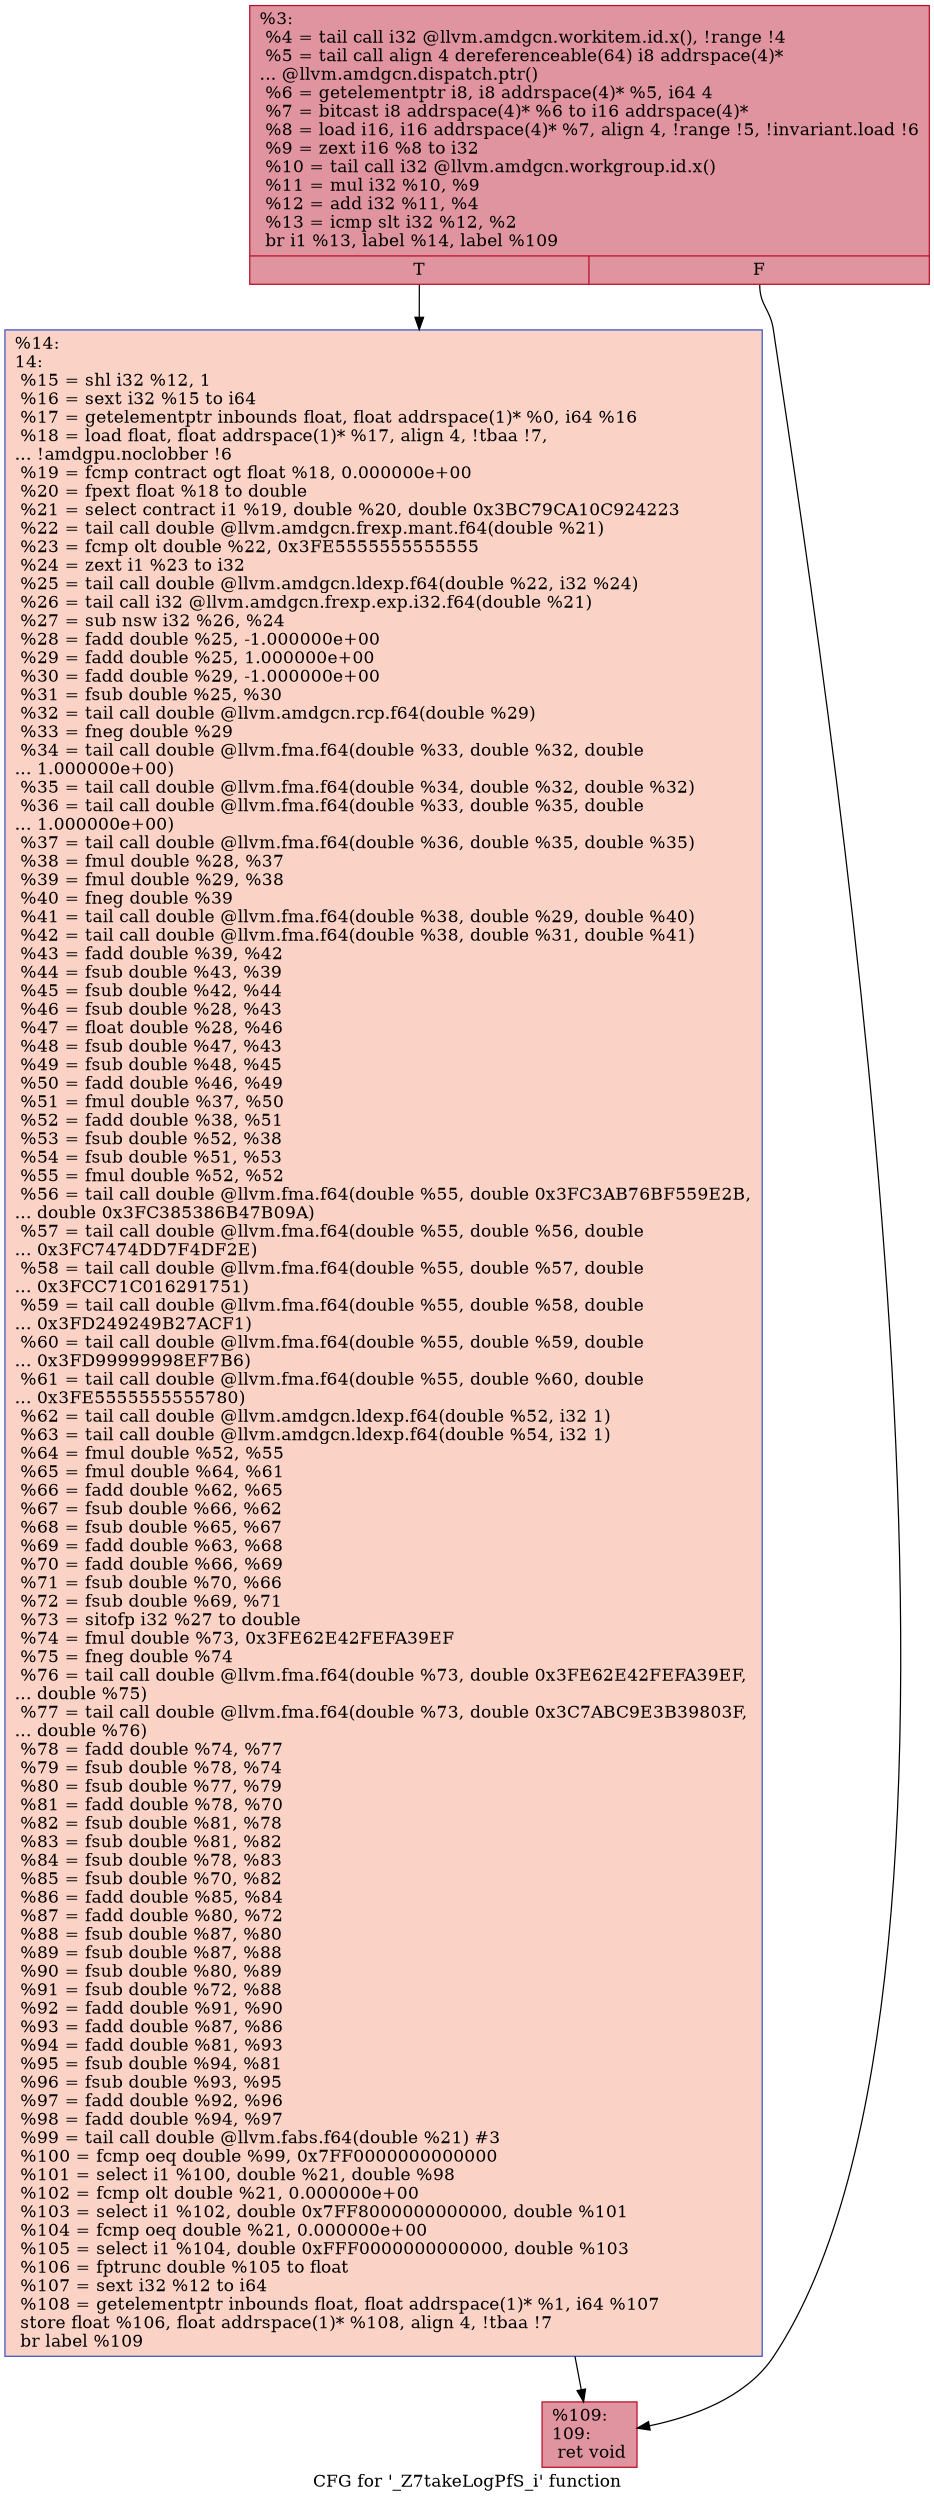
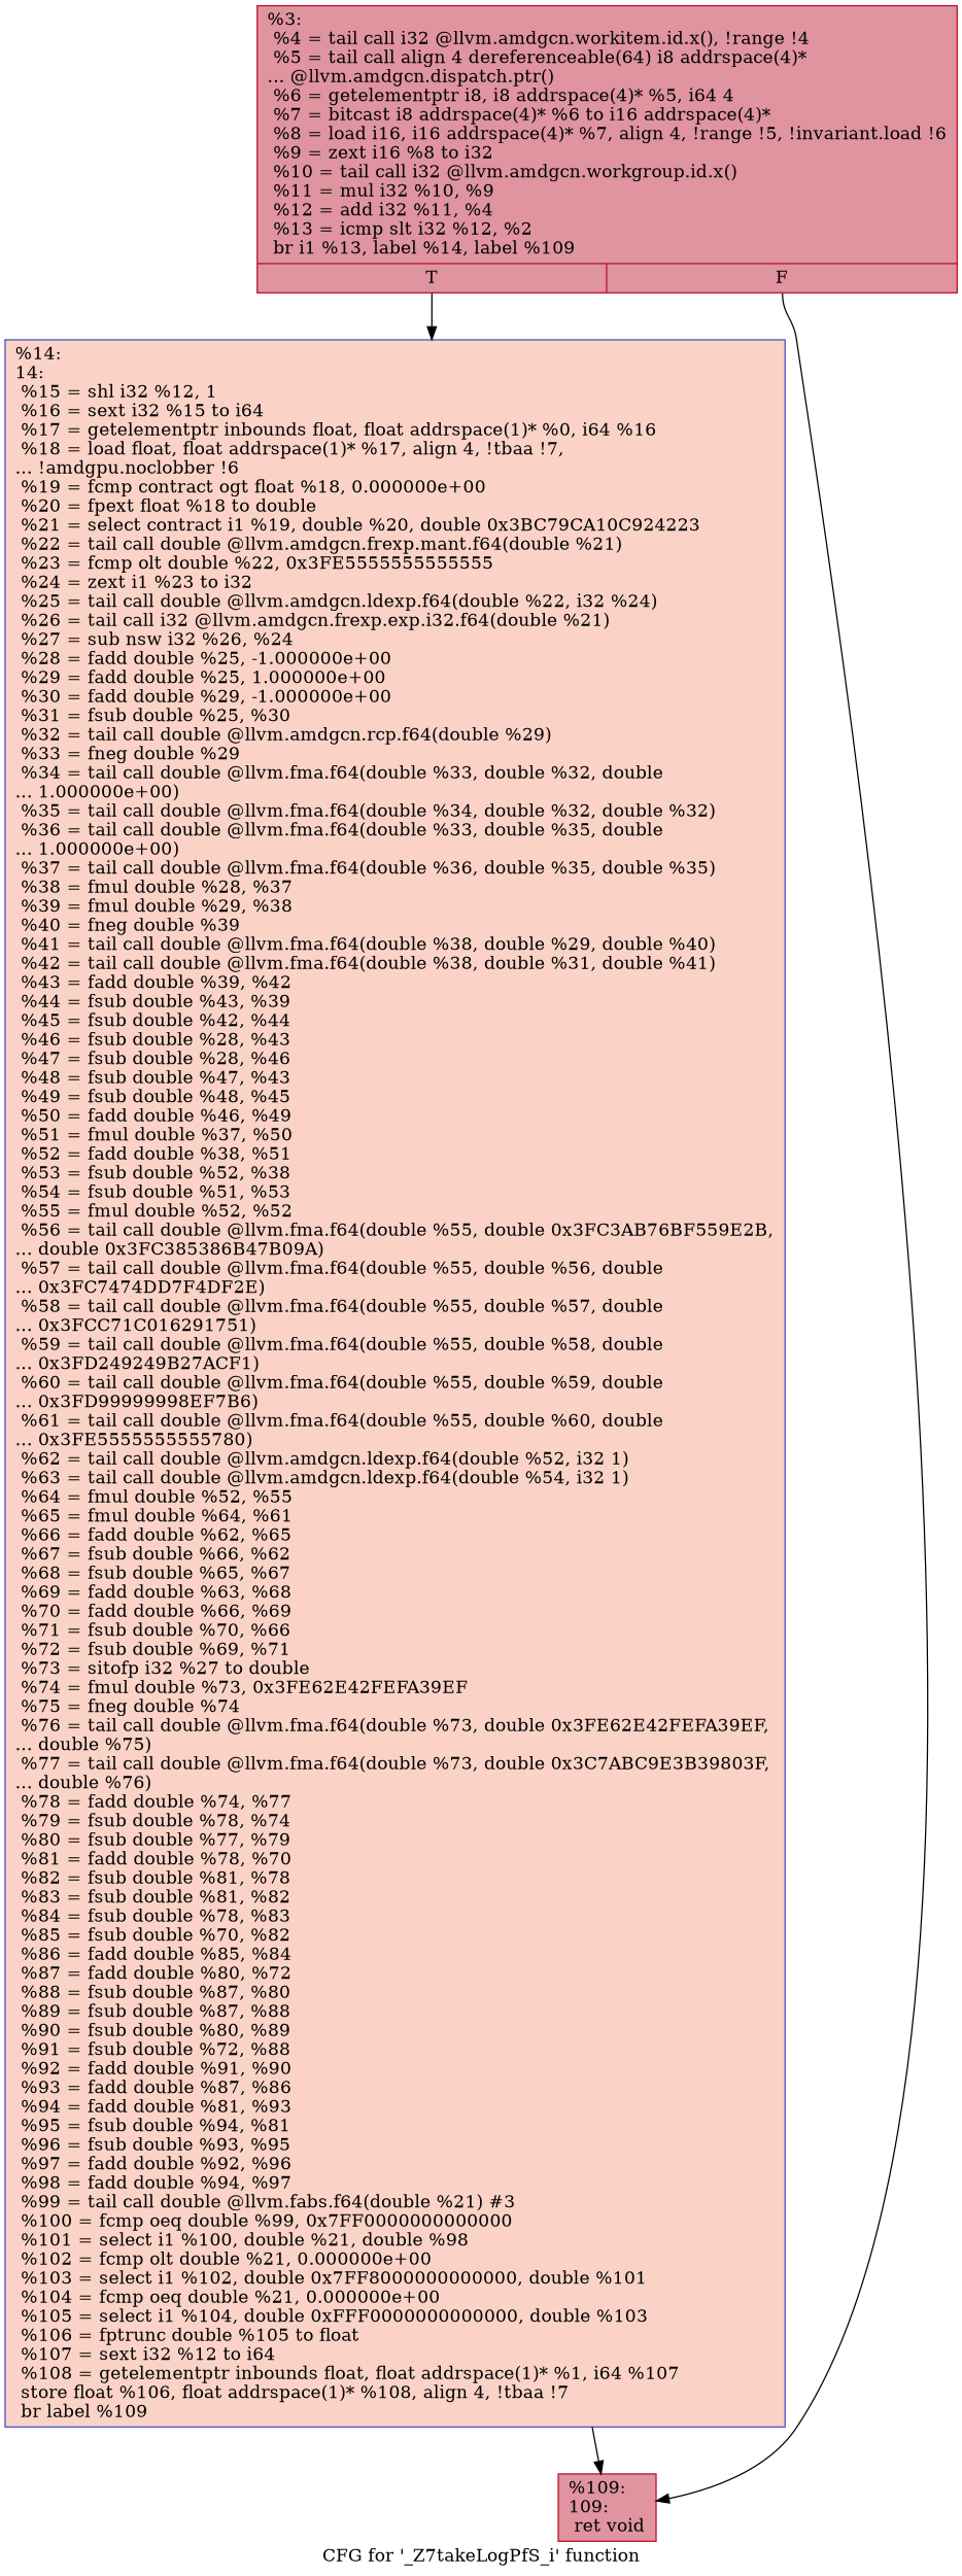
  digraph {
    label="CFG for '_Z7takeLogPfS_i' function"
    node [color="#b70d28ff" fillcolor="#b70d2870" shape=record style=filled]
    n1 [label="{%3:\l  %4 = tail call i32 @llvm.amdgcn.workitem.id.x(), !range !4\l  %5 = tail call align 4 dereferenceable(64) i8 addrspace(4)*\l... @llvm.amdgcn.dispatch.ptr()\l  %6 = getelementptr i8, i8 addrspace(4)* %5, i64 4\l  %7 = bitcast i8 addrspace(4)* %6 to i16 addrspace(4)*\l  %8 = load i16, i16 addrspace(4)* %7, align 4, !range !5, !invariant.load !6\l  %9 = zext i16 %8 to i32\l  %10 = tail call i32 @llvm.amdgcn.workgroup.id.x()\l  %11 = mul i32 %10, %9\l  %12 = add i32 %11, %4\l  %13 = icmp slt i32 %12, %2\l  br i1 %13, label %14, label %109\l|{<s0>T|<s1>F}}"]
-   n2 [color="#3d50c3ff" fillcolor="#f59c7d70" label="{%14:\l14:                                               \l  %15 = shl i32 %12, 1\l  %16 = sext i32 %15 to i64\l  %17 = getelementptr inbounds float, float addrspace(1)* %0, i64 %16\l  %18 = load float, float addrspace(1)* %17, align 4, !tbaa !7,\l... !amdgpu.noclobber !6\l  %19 = fcmp contract ogt float %18, 0.000000e+00\l  %20 = fpext float %18 to double\l  %21 = select contract i1 %19, double %20, double 0x3BC79CA10C924223\l  %22 = tail call double @llvm.amdgcn.frexp.mant.f64(double %21)\l  %23 = fcmp olt double %22, 0x3FE5555555555555\l  %24 = zext i1 %23 to i32\l  %25 = tail call double @llvm.amdgcn.ldexp.f64(double %22, i32 %24)\l  %26 = tail call i32 @llvm.amdgcn.frexp.exp.i32.f64(double %21)\l  %27 = sub nsw i32 %26, %24\l  %28 = fadd double %25, -1.000000e+00\l  %29 = fadd double %25, 1.000000e+00\l  %30 = fadd double %29, -1.000000e+00\l  %31 = fsub double %25, %30\l  %32 = tail call double @llvm.amdgcn.rcp.f64(double %29)\l  %33 = fneg double %29\l  %34 = tail call double @llvm.fma.f64(double %33, double %32, double\l... 1.000000e+00)\l  %35 = tail call double @llvm.fma.f64(double %34, double %32, double %32)\l  %36 = tail call double @llvm.fma.f64(double %33, double %35, double\l... 1.000000e+00)\l  %37 = tail call double @llvm.fma.f64(double %36, double %35, double %35)\l  %38 = fmul double %28, %37\l  %39 = fmul double %29, %38\l  %40 = fneg double %39\l  %41 = tail call double @llvm.fma.f64(double %38, double %29, double %40)\l  %42 = tail call double @llvm.fma.f64(double %38, double %31, double %41)\l  %43 = fadd double %39, %42\l  %44 = fsub double %43, %39\l  %45 = fsub double %42, %44\l  %46 = fsub double %28, %43\l  %47 = float double %28, %46\l  %48 = fsub double %47, %43\l  %49 = fsub double %48, %45\l  %50 = fadd double %46, %49\l  %51 = fmul double %37, %50\l  %52 = fadd double %38, %51\l  %53 = fsub double %52, %38\l  %54 = fsub double %51, %53\l  %55 = fmul double %52, %52\l  %56 = tail call double @llvm.fma.f64(double %55, double 0x3FC3AB76BF559E2B,\l... double 0x3FC385386B47B09A)\l  %57 = tail call double @llvm.fma.f64(double %55, double %56, double\l... 0x3FC7474DD7F4DF2E)\l  %58 = tail call double @llvm.fma.f64(double %55, double %57, double\l... 0x3FCC71C016291751)\l  %59 = tail call double @llvm.fma.f64(double %55, double %58, double\l... 0x3FD249249B27ACF1)\l  %60 = tail call double @llvm.fma.f64(double %55, double %59, double\l... 0x3FD99999998EF7B6)\l  %61 = tail call double @llvm.fma.f64(double %55, double %60, double\l... 0x3FE5555555555780)\l  %62 = tail call double @llvm.amdgcn.ldexp.f64(double %52, i32 1)\l  %63 = tail call double @llvm.amdgcn.ldexp.f64(double %54, i32 1)\l  %64 = fmul double %52, %55\l  %65 = fmul double %64, %61\l  %66 = fadd double %62, %65\l  %67 = fsub double %66, %62\l  %68 = fsub double %65, %67\l  %69 = fadd double %63, %68\l  %70 = fadd double %66, %69\l  %71 = fsub double %70, %66\l  %72 = fsub double %69, %71\l  %73 = sitofp i32 %27 to double\l  %74 = fmul double %73, 0x3FE62E42FEFA39EF\l  %75 = fneg double %74\l  %76 = tail call double @llvm.fma.f64(double %73, double 0x3FE62E42FEFA39EF,\l... double %75)\l  %77 = tail call double @llvm.fma.f64(double %73, double 0x3C7ABC9E3B39803F,\l... double %76)\l  %78 = fadd double %74, %77\l  %79 = fsub double %78, %74\l  %80 = fsub double %77, %79\l  %81 = fadd double %78, %70\l  %82 = fsub double %81, %78\l  %83 = fsub double %81, %82\l  %84 = fsub double %78, %83\l  %85 = fsub double %70, %82\l  %86 = fadd double %85, %84\l  %87 = fadd double %80, %72\l  %88 = fsub double %87, %80\l  %89 = fsub double %87, %88\l  %90 = fsub double %80, %89\l  %91 = fsub double %72, %88\l  %92 = fadd double %91, %90\l  %93 = fadd double %87, %86\l  %94 = fadd double %81, %93\l  %95 = fsub double %94, %81\l  %96 = fsub double %93, %95\l  %97 = fadd double %92, %96\l  %98 = fadd double %94, %97\l  %99 = tail call double @llvm.fabs.f64(double %21) #3\l  %100 = fcmp oeq double %99, 0x7FF0000000000000\l  %101 = select i1 %100, double %21, double %98\l  %102 = fcmp olt double %21, 0.000000e+00\l  %103 = select i1 %102, double 0x7FF8000000000000, double %101\l  %104 = fcmp oeq double %21, 0.000000e+00\l  %105 = select i1 %104, double 0xFFF0000000000000, double %103\l  %106 = fptrunc double %105 to float\l  %107 = sext i32 %12 to i64\l  %108 = getelementptr inbounds float, float addrspace(1)* %1, i64 %107\l  store float %106, float addrspace(1)* %108, align 4, !tbaa !7\l  br label %109\l}"]
+   n2 [color="#3d50c3ff" fillcolor="#f59c7d70" label="{%14:\l14:                                               \l  %15 = shl i32 %12, 1\l  %16 = sext i32 %15 to i64\l  %17 = getelementptr inbounds float, float addrspace(1)* %0, i64 %16\l  %18 = load float, float addrspace(1)* %17, align 4, !tbaa !7,\l... !amdgpu.noclobber !6\l  %19 = fcmp contract ogt float %18, 0.000000e+00\l  %20 = fpext float %18 to double\l  %21 = select contract i1 %19, double %20, double 0x3BC79CA10C924223\l  %22 = tail call double @llvm.amdgcn.frexp.mant.f64(double %21)\l  %23 = fcmp olt double %22, 0x3FE5555555555555\l  %24 = zext i1 %23 to i32\l  %25 = tail call double @llvm.amdgcn.ldexp.f64(double %22, i32 %24)\l  %26 = tail call i32 @llvm.amdgcn.frexp.exp.i32.f64(double %21)\l  %27 = sub nsw i32 %26, %24\l  %28 = fadd double %25, -1.000000e+00\l  %29 = fadd double %25, 1.000000e+00\l  %30 = fadd double %29, -1.000000e+00\l  %31 = fsub double %25, %30\l  %32 = tail call double @llvm.amdgcn.rcp.f64(double %29)\l  %33 = fneg double %29\l  %34 = tail call double @llvm.fma.f64(double %33, double %32, double\l... 1.000000e+00)\l  %35 = tail call double @llvm.fma.f64(double %34, double %32, double %32)\l  %36 = tail call double @llvm.fma.f64(double %33, double %35, double\l... 1.000000e+00)\l  %37 = tail call double @llvm.fma.f64(double %36, double %35, double %35)\l  %38 = fmul double %28, %37\l  %39 = fmul double %29, %38\l  %40 = fneg double %39\l  %41 = tail call double @llvm.fma.f64(double %38, double %29, double %40)\l  %42 = tail call double @llvm.fma.f64(double %38, double %31, double %41)\l  %43 = fadd double %39, %42\l  %44 = fsub double %43, %39\l  %45 = fsub double %42, %44\l  %46 = fsub double %28, %43\l  %47 = fsub double %28, %46\l  %48 = fsub double %47, %43\l  %49 = fsub double %48, %45\l  %50 = fadd double %46, %49\l  %51 = fmul double %37, %50\l  %52 = fadd double %38, %51\l  %53 = fsub double %52, %38\l  %54 = fsub double %51, %53\l  %55 = fmul double %52, %52\l  %56 = tail call double @llvm.fma.f64(double %55, double 0x3FC3AB76BF559E2B,\l... double 0x3FC385386B47B09A)\l  %57 = tail call double @llvm.fma.f64(double %55, double %56, double\l... 0x3FC7474DD7F4DF2E)\l  %58 = tail call double @llvm.fma.f64(double %55, double %57, double\l... 0x3FCC71C016291751)\l  %59 = tail call double @llvm.fma.f64(double %55, double %58, double\l... 0x3FD249249B27ACF1)\l  %60 = tail call double @llvm.fma.f64(double %55, double %59, double\l... 0x3FD99999998EF7B6)\l  %61 = tail call double @llvm.fma.f64(double %55, double %60, double\l... 0x3FE5555555555780)\l  %62 = tail call double @llvm.amdgcn.ldexp.f64(double %52, i32 1)\l  %63 = tail call double @llvm.amdgcn.ldexp.f64(double %54, i32 1)\l  %64 = fmul double %52, %55\l  %65 = fmul double %64, %61\l  %66 = fadd double %62, %65\l  %67 = fsub double %66, %62\l  %68 = fsub double %65, %67\l  %69 = fadd double %63, %68\l  %70 = fadd double %66, %69\l  %71 = fsub double %70, %66\l  %72 = fsub double %69, %71\l  %73 = sitofp i32 %27 to double\l  %74 = fmul double %73, 0x3FE62E42FEFA39EF\l  %75 = fneg double %74\l  %76 = tail call double @llvm.fma.f64(double %73, double 0x3FE62E42FEFA39EF,\l... double %75)\l  %77 = tail call double @llvm.fma.f64(double %73, double 0x3C7ABC9E3B39803F,\l... double %76)\l  %78 = fadd double %74, %77\l  %79 = fsub double %78, %74\l  %80 = fsub double %77, %79\l  %81 = fadd double %78, %70\l  %82 = fsub double %81, %78\l  %83 = fsub double %81, %82\l  %84 = fsub double %78, %83\l  %85 = fsub double %70, %82\l  %86 = fadd double %85, %84\l  %87 = fadd double %80, %72\l  %88 = fsub double %87, %80\l  %89 = fsub double %87, %88\l  %90 = fsub double %80, %89\l  %91 = fsub double %72, %88\l  %92 = fadd double %91, %90\l  %93 = fadd double %87, %86\l  %94 = fadd double %81, %93\l  %95 = fsub double %94, %81\l  %96 = fsub double %93, %95\l  %97 = fadd double %92, %96\l  %98 = fadd double %94, %97\l  %99 = tail call double @llvm.fabs.f64(double %21) #3\l  %100 = fcmp oeq double %99, 0x7FF0000000000000\l  %101 = select i1 %100, double %21, double %98\l  %102 = fcmp olt double %21, 0.000000e+00\l  %103 = select i1 %102, double 0x7FF8000000000000, double %101\l  %104 = fcmp oeq double %21, 0.000000e+00\l  %105 = select i1 %104, double 0xFFF0000000000000, double %103\l  %106 = fptrunc double %105 to float\l  %107 = sext i32 %12 to i64\l  %108 = getelementptr inbounds float, float addrspace(1)* %1, i64 %107\l  store float %106, float addrspace(1)* %108, align 4, !tbaa !7\l  br label %109\l}"]
    n3 [label="{%109:\l109:                                              \l  ret void\l}"]
    n1 -> n2 [tailport=s0]
    n1 -> n3 [tailport=s1]
    n2 -> n3
  }
